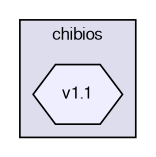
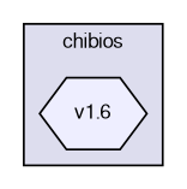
  digraph {
    compound=true
-   n1 [fillcolor="#eeeeff" fontname=FreeSans fontsize=10 label="v1.1" pencolor=black shape=hexagon style=filled]
+   n1 [fillcolor="#eeeeff" fontname=FreeSans fontsize=10 label="v1.6" pencolor=black shape=hexagon style=filled]
    subgraph cluster_1 {
      bgcolor="#ddddee"
      fontname=FreeSans
      fontsize=10
      label=chibios
      pencolor=black
      n1
    }
  }
